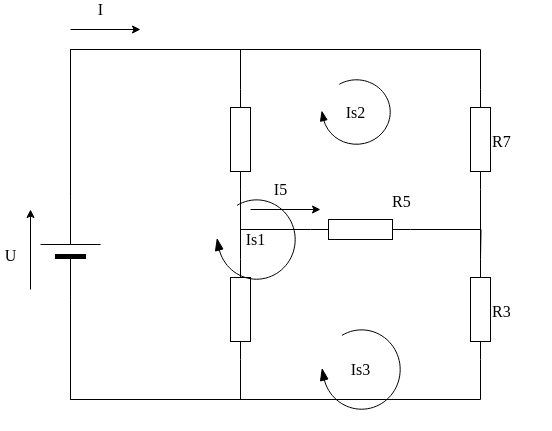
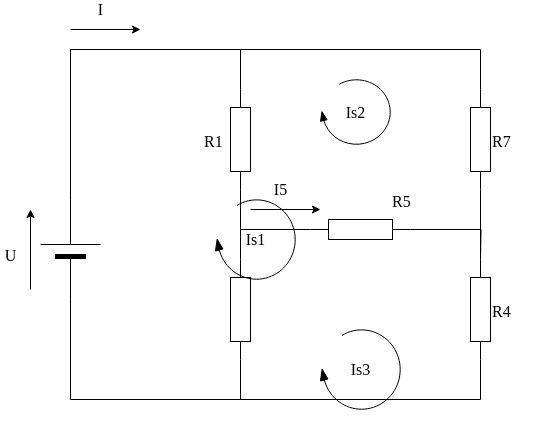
  <mxCell id="0" />
  <mxCell id="1" parent="0" />
  <mxCell id="2" style="edgeStyle=orthogonalEdgeStyle;rounded=0;html=1;exitX=1;exitY=0.5;exitPerimeter=0;entryX=1;entryY=0.5;entryPerimeter=0;labelBackgroundColor=none;startArrow=none;startFill=0;startSize=5;endArrow=none;endFill=0;endSize=5;jettySize=auto;orthogonalLoop=1;strokeWidth=1;fontFamily=Verdana;fontSize=12" parent="1" source="4" target="7" edge="1"><mxGeometry relative="1" as="geometry"><Array as="points"><mxPoint x="70" y="40" /><mxPoint x="240" y="40" /></Array></mxGeometry></mxCell>
  <mxCell id="3" style="edgeStyle=orthogonalEdgeStyle;rounded=0;html=1;exitX=1;exitY=0.5;exitPerimeter=0;entryX=1;entryY=0.5;entryPerimeter=0;labelBackgroundColor=none;startArrow=none;startFill=0;startSize=5;endArrow=none;endFill=0;endSize=5;jettySize=auto;orthogonalLoop=1;strokeWidth=1;fontFamily=Verdana;fontSize=12" parent="1" source="4" target="9" edge="1"><mxGeometry relative="1" as="geometry"><Array as="points"><mxPoint x="70" y="40" /><mxPoint x="480" y="40" /></Array></mxGeometry></mxCell>
  <mxCell id="4" value="" style="verticalLabelPosition=bottom;shadow=0;dashed=0;align=center;fillColor=#000000;html=1;verticalAlign=top;strokeWidth=1;shape=mxgraph.electrical.miscellaneous.monocell_battery;rounded=1;comic=0;labelBackgroundColor=none;fontFamily=Verdana;fontSize=12;rotation=-90;" parent="1" vertex="1"><mxGeometry x="20" y="210" width="100" height="60" as="geometry" /></mxCell>
  <mxCell id="5" style="edgeStyle=orthogonalEdgeStyle;rounded=0;html=1;exitX=0;exitY=0.5;exitPerimeter=0;entryX=0;entryY=0.5;entryPerimeter=0;labelBackgroundColor=none;startArrow=none;startFill=0;startSize=5;endArrow=none;endFill=0;endSize=5;jettySize=auto;orthogonalLoop=1;strokeWidth=1;fontFamily=Verdana;fontSize=12" parent="1" source="7" target="15" edge="1"><mxGeometry relative="1" as="geometry" /></mxCell>
  <mxCell id="6" style="edgeStyle=orthogonalEdgeStyle;rounded=0;html=1;exitX=0;exitY=0.5;exitPerimeter=0;entryX=1;entryY=0.5;entryPerimeter=0;labelBackgroundColor=none;startArrow=none;startFill=0;startSize=5;endArrow=none;endFill=0;endSize=5;jettySize=auto;orthogonalLoop=1;strokeWidth=1;fontFamily=Verdana;fontSize=12" parent="1" source="7" target="11" edge="1"><mxGeometry relative="1" as="geometry" /></mxCell>
  <mxCell id="7" value="" style="verticalLabelPosition=bottom;shadow=0;dashed=0;align=center;html=1;verticalAlign=top;strokeWidth=1;shape=mxgraph.electrical.resistors.resistor_1;rounded=1;comic=0;labelBackgroundColor=none;fontFamily=Verdana;fontSize=12;rotation=-90;" parent="1" vertex="1"><mxGeometry x="190" y="120" width="100" height="20" as="geometry" /></mxCell>
  <mxCell id="8" style="edgeStyle=orthogonalEdgeStyle;rounded=0;html=1;exitX=0;exitY=0.5;exitPerimeter=0;entryX=1;entryY=0.5;entryPerimeter=0;labelBackgroundColor=none;startArrow=none;startFill=0;startSize=5;endArrow=none;endFill=0;endSize=5;jettySize=auto;orthogonalLoop=1;strokeWidth=1;fontFamily=Verdana;fontSize=12" parent="1" source="9" target="13" edge="1"><mxGeometry relative="1" as="geometry" /></mxCell>
  <mxCell id="9" value="" style="verticalLabelPosition=bottom;shadow=0;dashed=0;align=center;html=1;verticalAlign=top;strokeWidth=1;shape=mxgraph.electrical.resistors.resistor_1;rounded=1;comic=0;labelBackgroundColor=none;fontFamily=Verdana;fontSize=12;rotation=-90;" parent="1" vertex="1"><mxGeometry x="430" y="120" width="100" height="20" as="geometry" /></mxCell>
  <mxCell id="10" style="edgeStyle=orthogonalEdgeStyle;rounded=0;html=1;exitX=0;exitY=0.5;exitPerimeter=0;entryX=0;entryY=0.5;entryPerimeter=0;labelBackgroundColor=none;startArrow=none;startFill=0;startSize=5;endArrow=none;endFill=0;endSize=5;jettySize=auto;orthogonalLoop=1;strokeWidth=1;fontFamily=Verdana;fontSize=12" parent="1" source="11" target="4" edge="1"><mxGeometry relative="1" as="geometry"><Array as="points"><mxPoint x="240" y="390" /><mxPoint x="70" y="390" /></Array></mxGeometry></mxCell>
  <mxCell id="11" value="" style="verticalLabelPosition=bottom;shadow=0;dashed=0;align=center;html=1;verticalAlign=top;strokeWidth=1;shape=mxgraph.electrical.resistors.resistor_1;rounded=1;comic=0;labelBackgroundColor=none;fontFamily=Verdana;fontSize=12;rotation=-90;" parent="1" vertex="1"><mxGeometry x="190" y="290" width="100" height="20" as="geometry" /></mxCell>
  <mxCell id="12" style="edgeStyle=orthogonalEdgeStyle;rounded=0;html=1;exitX=0;exitY=0.5;exitPerimeter=0;entryX=0;entryY=0.5;entryPerimeter=0;labelBackgroundColor=none;startArrow=none;startFill=0;startSize=5;endArrow=none;endFill=0;endSize=5;jettySize=auto;orthogonalLoop=1;strokeWidth=1;fontFamily=Verdana;fontSize=12" parent="1" source="13" target="4" edge="1"><mxGeometry relative="1" as="geometry"><Array as="points"><mxPoint x="480" y="390" /><mxPoint x="70" y="390" /></Array></mxGeometry></mxCell>
  <mxCell id="13" value="" style="verticalLabelPosition=bottom;shadow=0;dashed=0;align=center;html=1;verticalAlign=top;strokeWidth=1;shape=mxgraph.electrical.resistors.resistor_1;rounded=1;comic=0;labelBackgroundColor=none;fontFamily=Verdana;fontSize=12;rotation=-90;" parent="1" vertex="1"><mxGeometry x="430" y="290" width="100" height="20" as="geometry" /></mxCell>
  <mxCell id="14" style="edgeStyle=orthogonalEdgeStyle;rounded=0;html=1;exitX=1;exitY=0.5;exitPerimeter=0;labelBackgroundColor=none;startArrow=none;startFill=0;startSize=5;endArrow=none;endFill=0;endSize=5;jettySize=auto;orthogonalLoop=1;strokeWidth=1;fontFamily=Verdana;fontSize=12" parent="1" source="15" edge="1"><mxGeometry relative="1" as="geometry"><mxPoint x="480" y="250" as="targetPoint" /></mxGeometry></mxCell>
  <mxCell id="15" value="" style="verticalLabelPosition=bottom;shadow=0;dashed=0;align=center;fillColor=#ffffff;html=1;verticalAlign=top;strokeWidth=1;shape=mxgraph.electrical.resistors.resistor_1;rounded=1;comic=0;labelBackgroundColor=none;fontFamily=Verdana;fontSize=12;fontColor=#000000;rotation=0;" parent="1" vertex="1"><mxGeometry x="310" y="210" width="100" height="20" as="geometry" /></mxCell>
+ <mxCell id="16" value="R1" style="text;html=1;resizable=0;points=[];autosize=1;align=left;verticalAlign=top;spacingTop=-4;fontSize=16;fontFamily=Verdana" parent="1" vertex="1"><mxGeometry x="202" y="120" width="40" height="20" as="geometry" /></mxCell>
  <mxCell id="17" value="R5" style="text;html=1;resizable=0;points=[];autosize=1;align=left;verticalAlign=top;spacingTop=-4;fontSize=16;fontFamily=Verdana" parent="1" vertex="1"><mxGeometry x="390" y="180" width="40" height="20" as="geometry" /></mxCell>
  <mxCell id="18" value="R7" style="text;html=1;resizable=0;points=[];autosize=1;align=left;verticalAlign=top;spacingTop=-4;fontSize=16;fontFamily=Verdana" parent="1" vertex="1"><mxGeometry x="490" y="120" width="40" height="20" as="geometry" /></mxCell>
- <mxCell id="19" value="R3" style="text;html=1;resizable=0;points=[];autosize=1;align=left;verticalAlign=top;spacingTop=-4;fontSize=16;fontFamily=Verdana" parent="1" vertex="1"><mxGeometry x="490" y="290" width="40" height="20" as="geometry" /></mxCell>
+ <mxCell id="19" value="R4" style="text;html=1;resizable=0;points=[];autosize=1;align=left;verticalAlign=top;spacingTop=-4;fontSize=16;fontFamily=Verdana" parent="1" vertex="1"><mxGeometry x="490" y="290" width="40" height="20" as="geometry" /></mxCell>
  <mxCell id="20" value="I" style="endArrow=classic;html=1;labelBackgroundColor=none;strokeWidth=1;fontFamily=Verdana;fontSize=16" parent="1" edge="1"><mxGeometry x="-0.143" y="20" width="50" height="50" relative="1" as="geometry"><mxPoint x="70" y="20" as="sourcePoint" /><mxPoint x="140" y="20" as="targetPoint" /><mxPoint as="offset" /></mxGeometry></mxCell>
  <mxCell id="21" value="U" style="endArrow=classic;html=1;labelBackgroundColor=none;strokeWidth=1;fontFamily=Verdana;fontSize=16" parent="1" edge="1"><mxGeometry x="-0.143" y="20" width="50" height="50" relative="1" as="geometry"><mxPoint x="30" y="280" as="sourcePoint" /><mxPoint x="30" y="200" as="targetPoint" /><mxPoint as="offset" /></mxGeometry></mxCell>
  <mxCell id="22" value="I5" style="endArrow=classic;html=1;labelBackgroundColor=none;strokeWidth=1;fontFamily=Verdana;fontSize=16" parent="1" edge="1"><mxGeometry x="-0.143" y="20" width="50" height="50" relative="1" as="geometry"><mxPoint x="250" y="200" as="sourcePoint" /><mxPoint x="320" y="200" as="targetPoint" /><mxPoint as="offset" /></mxGeometry></mxCell>
  <mxCell id="23" value="Is1" style="verticalLabelPosition=middle;html=1;verticalAlign=middle;strokeWidth=1;shape=mxgraph.lean_mapping.physical_pull;rounded=1;shadow=0;comic=0;labelBackgroundColor=none;fillColor=#000000;fontFamily=Verdana;fontSize=16;align=center;flipH=1;labelPosition=center;" parent="1" vertex="1"><mxGeometry x="215" y="190" width="80" height="80" as="geometry" /></mxCell>
  <mxCell id="24" value="Is2" style="verticalLabelPosition=middle;html=1;verticalAlign=middle;strokeWidth=1;shape=mxgraph.lean_mapping.physical_pull;rounded=1;shadow=0;comic=0;labelBackgroundColor=none;fillColor=#000000;fontFamily=Verdana;fontSize=16;align=center;flipH=1;labelPosition=center;" parent="1" vertex="1"><mxGeometry x="320" y="70" width="70" height="65" as="geometry" /></mxCell>
  <mxCell id="25" value="Is3" style="verticalLabelPosition=middle;html=1;verticalAlign=middle;strokeWidth=1;shape=mxgraph.lean_mapping.physical_pull;rounded=1;shadow=0;comic=0;labelBackgroundColor=none;fillColor=#000000;fontFamily=Verdana;fontSize=16;align=center;flipH=1;labelPosition=center;" parent="1" vertex="1"><mxGeometry x="320" y="320" width="80" height="80" as="geometry" /></mxCell>
